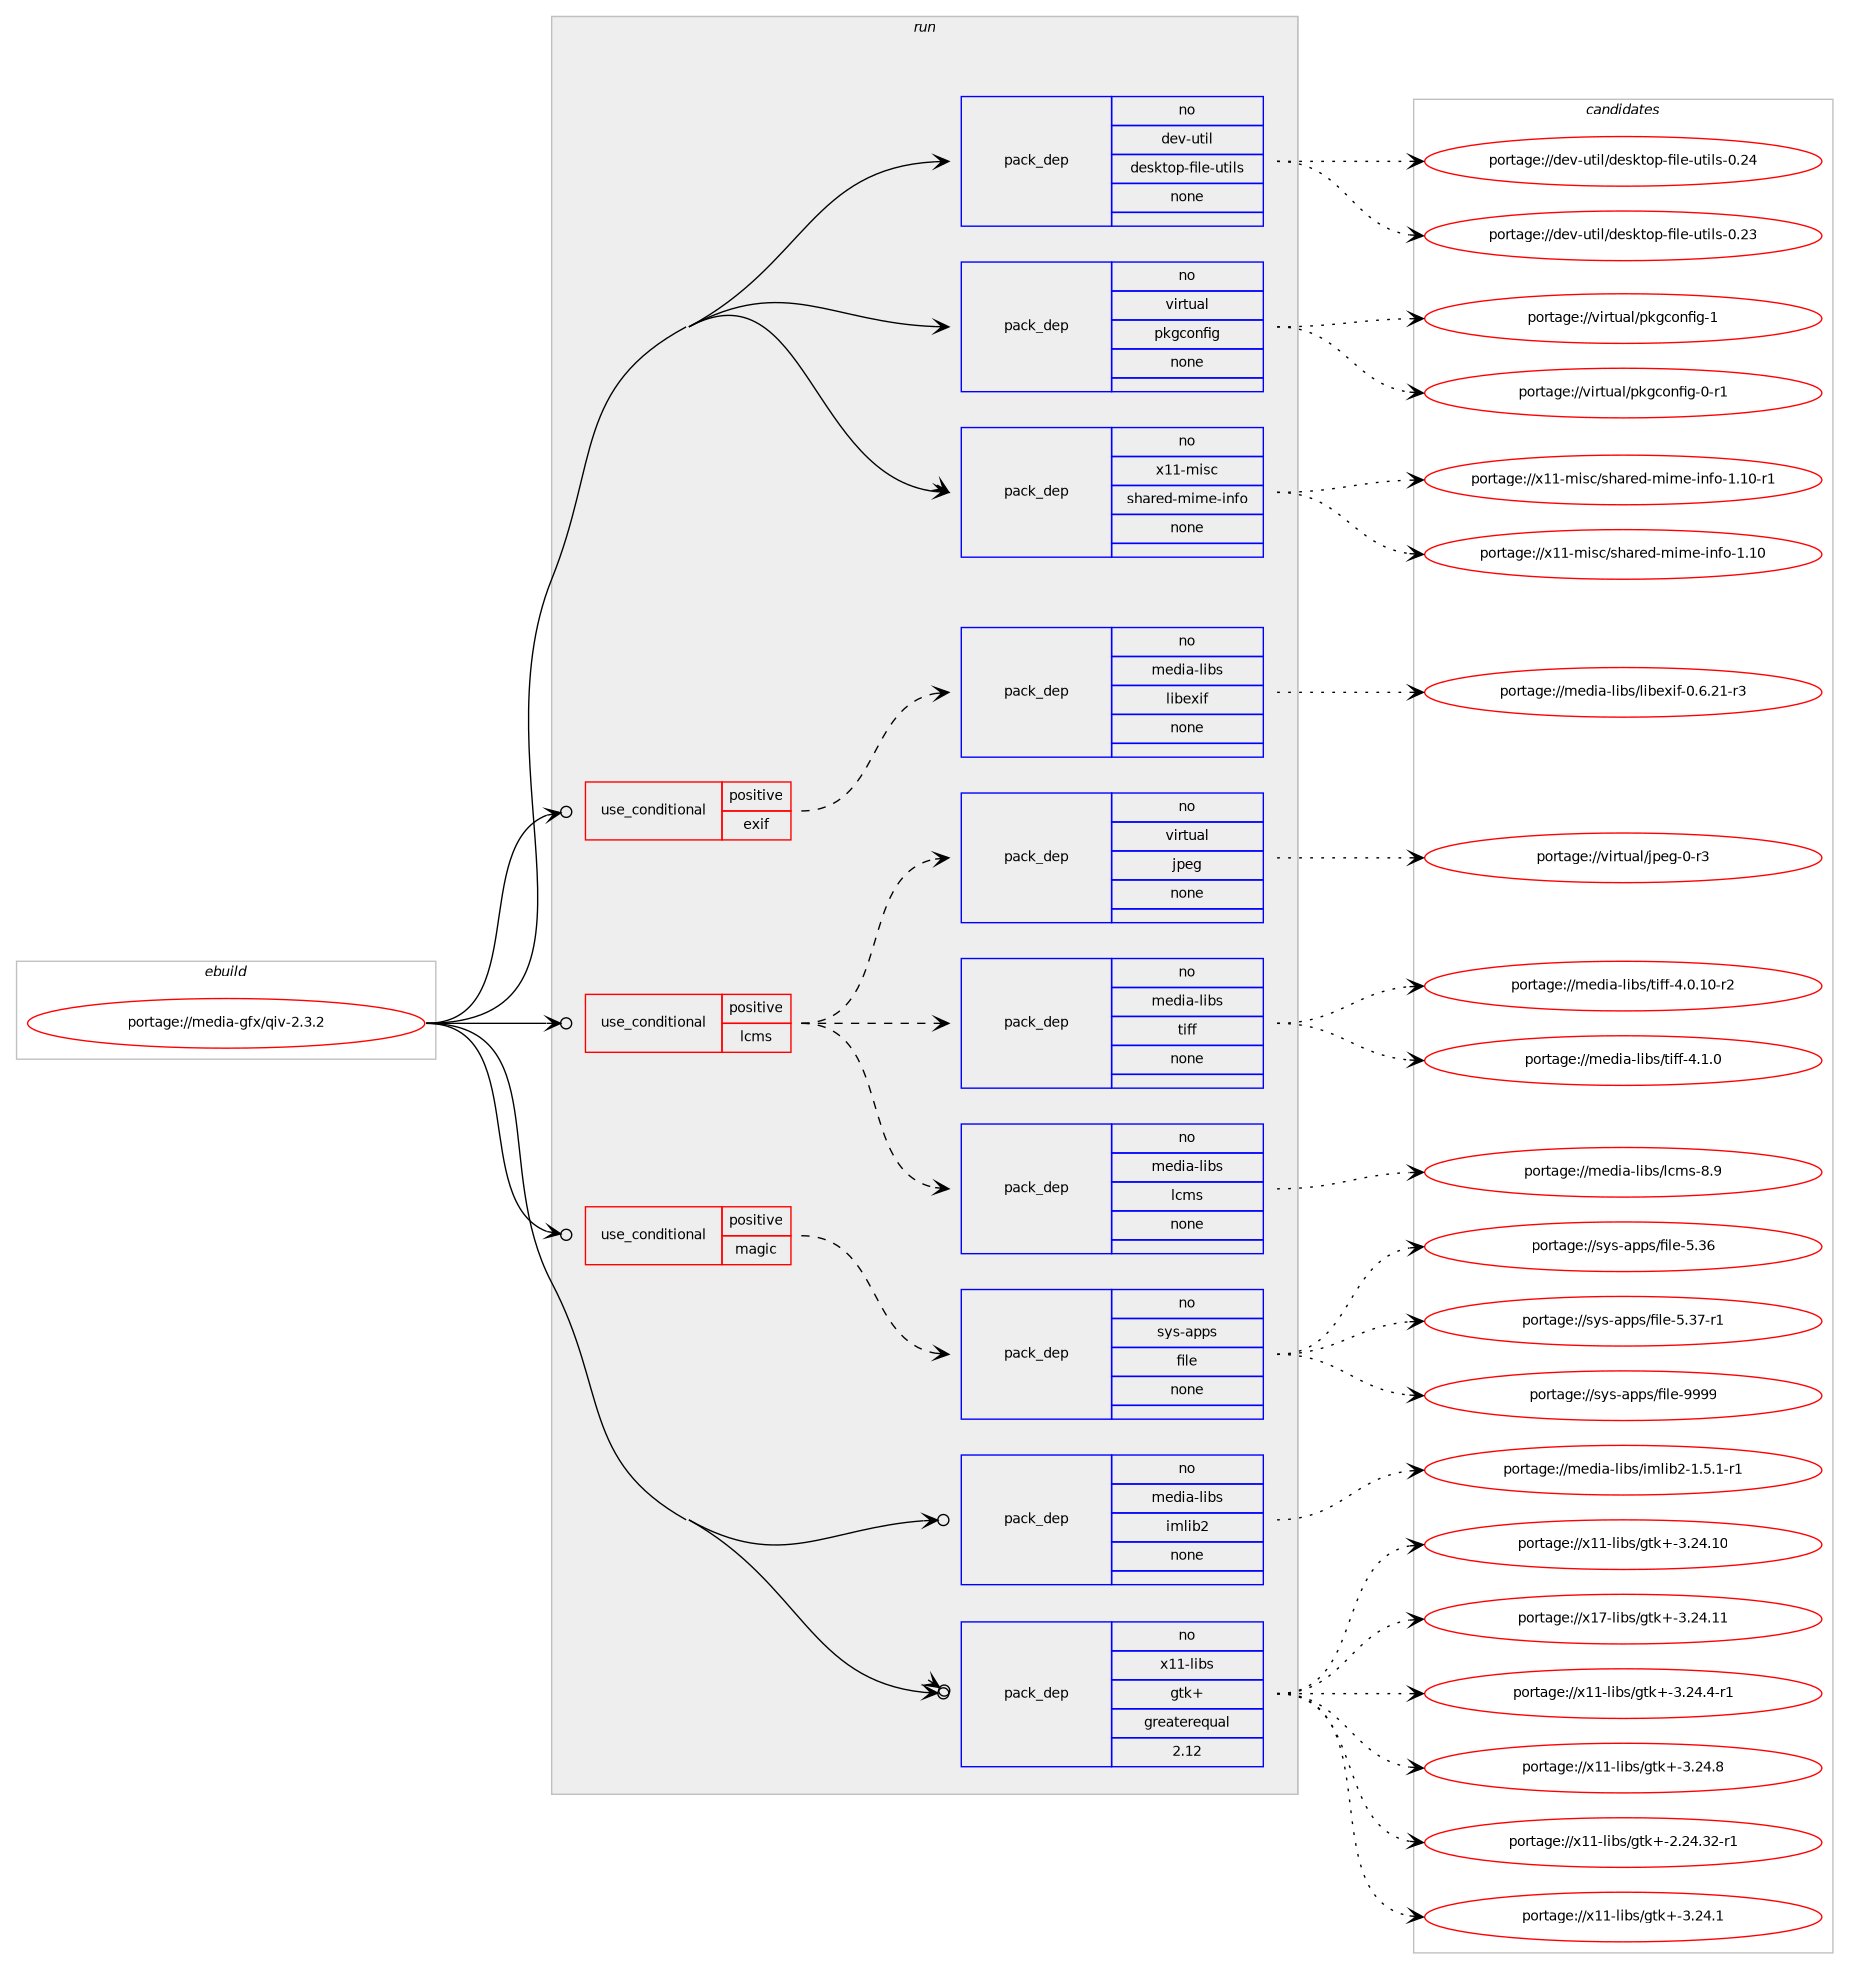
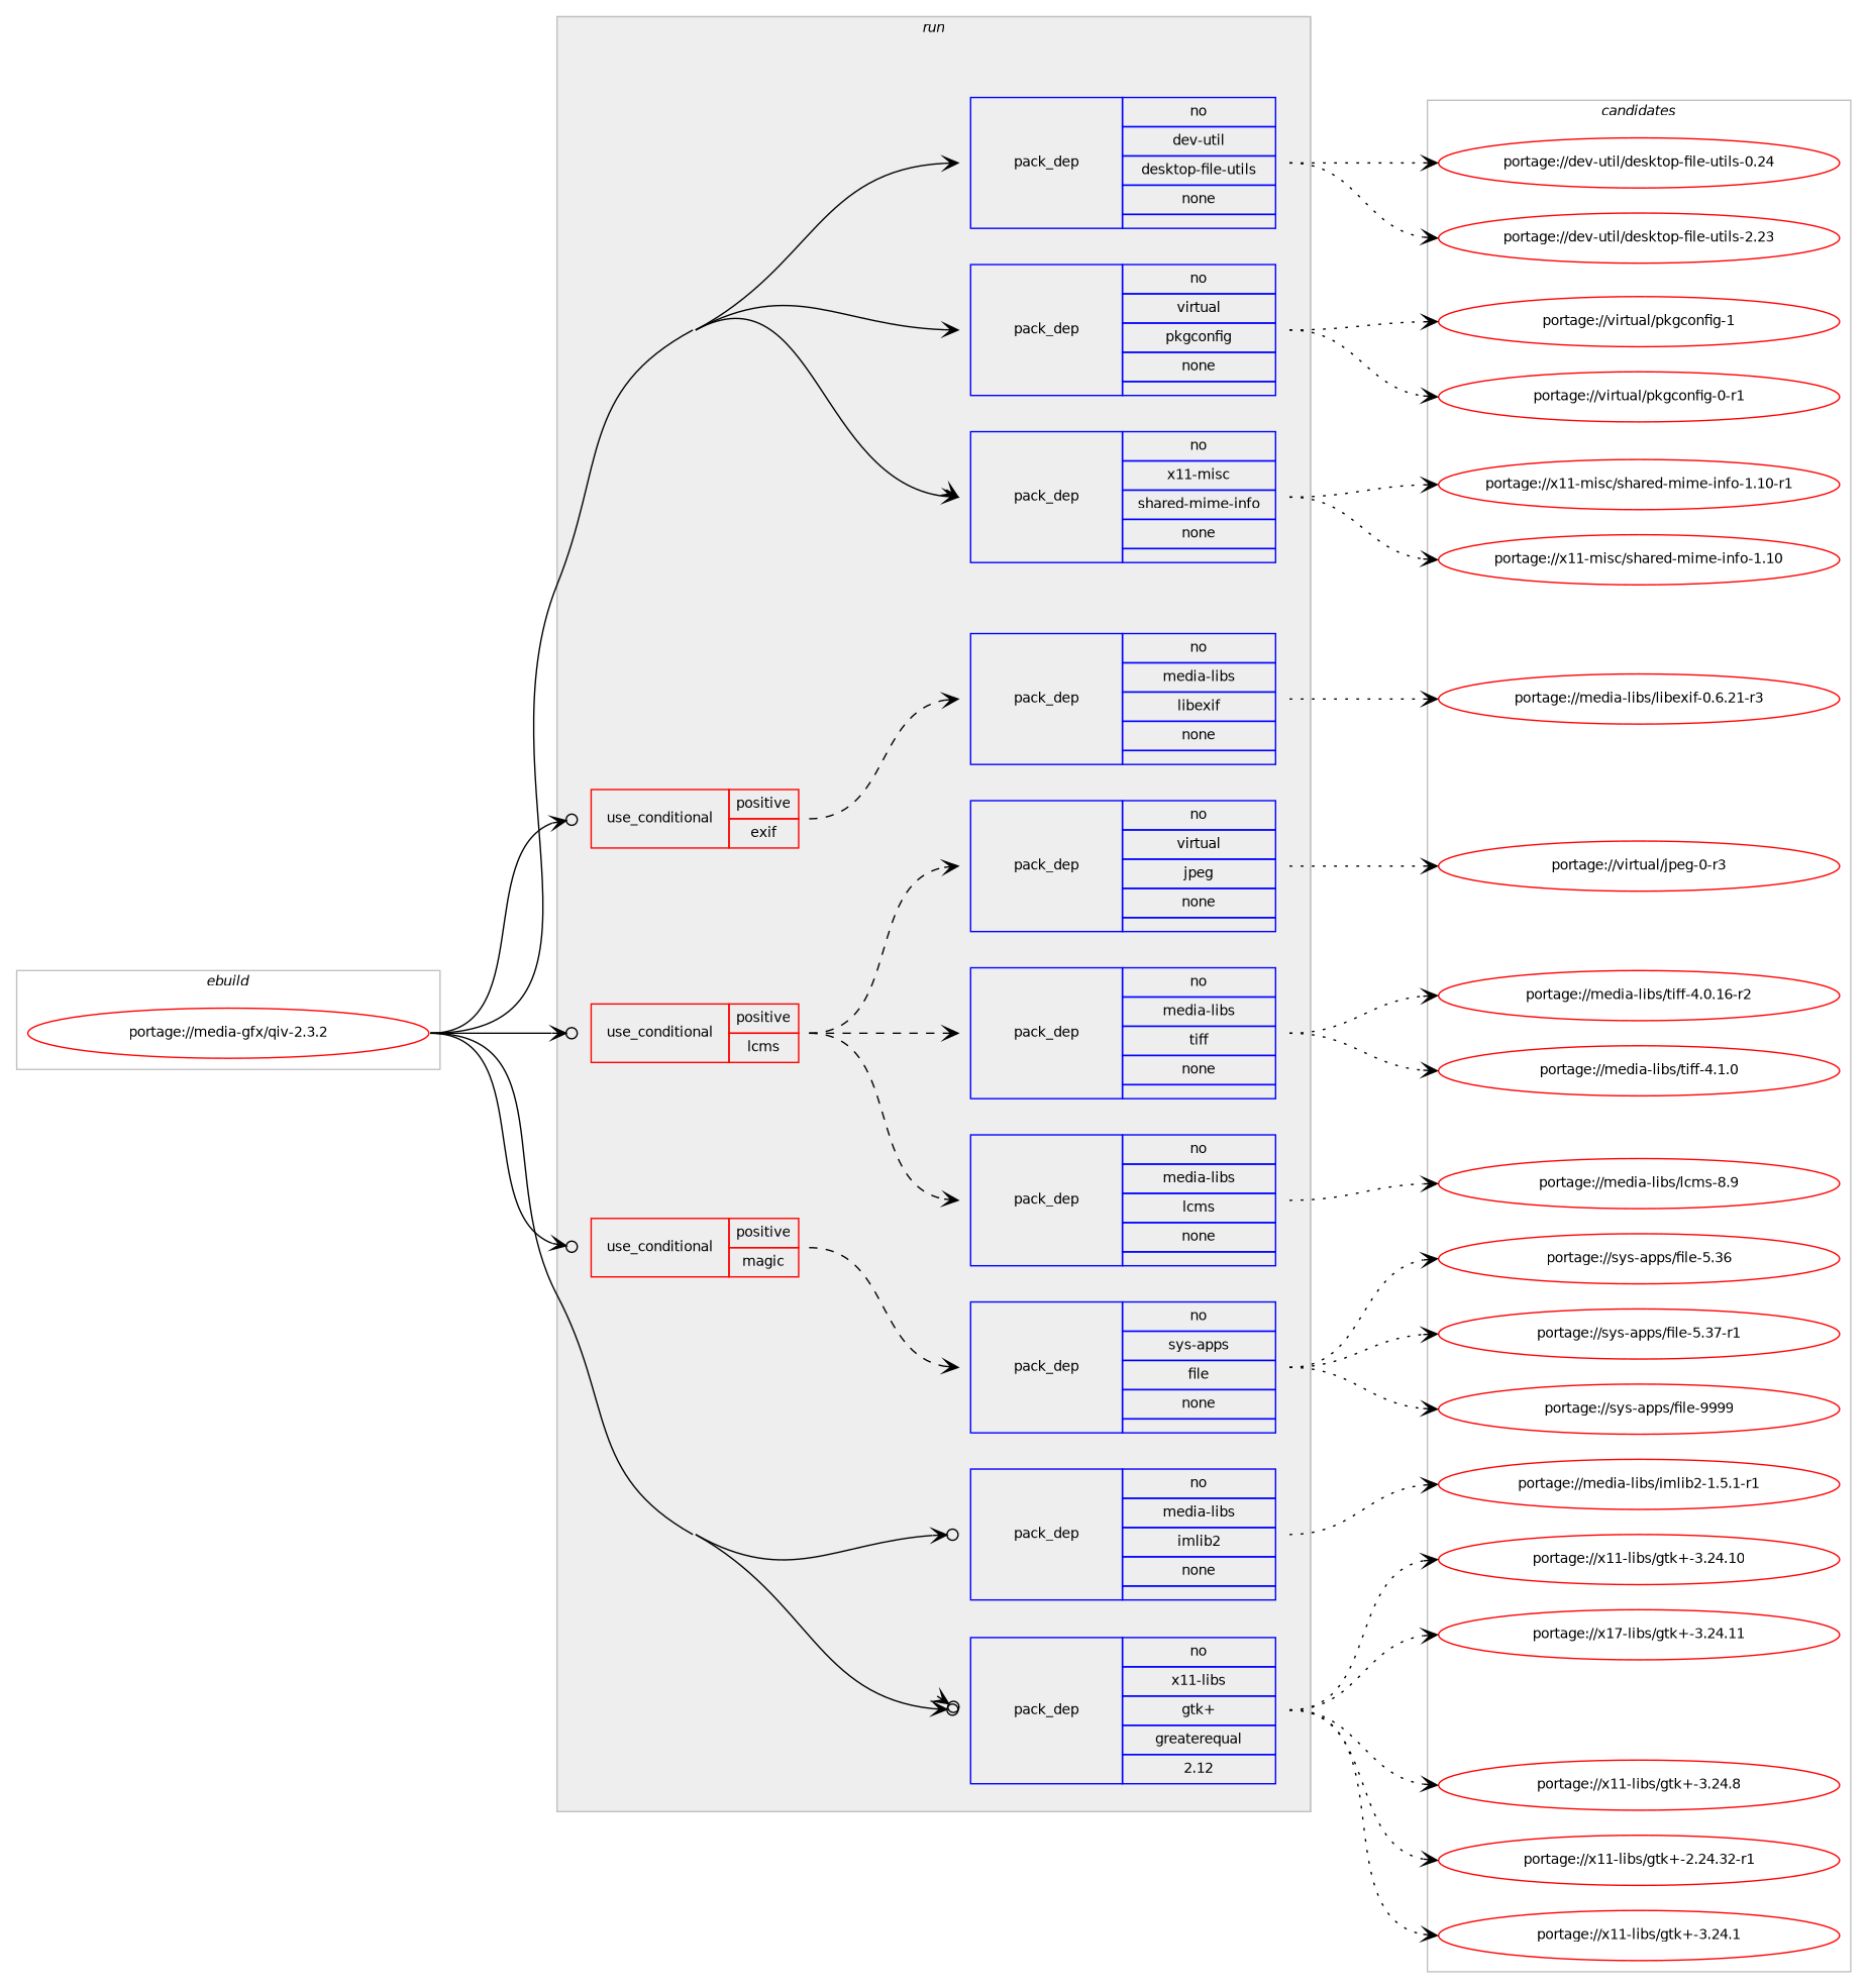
  digraph {
    compound=true
    concentrate=true
    fontname=Helvetica
    fontsize=10
    newrank=true
    rankdir=LR
    ranksep=1.5
    node [color=red fontname=Helvetica fontsize=10]
    edge [arrowhead=vee headport=w style=dotted tailport=e weight=100]
    n1 [label="portage://media-gfx/qiv-2.3.2" width=4]
    n2 [color=blue label=<<TABLE BORDER="0" CELLBORDER="1" CELLSPACING="0" CELLPADDING="4" WIDTH="220"><TR><TD ROWSPAN="6" CELLPADDING="30">pack_dep</TD></TR><TR><TD WIDTH="110">no</TD></TR><TR><TD>dev-util</TD></TR><TR><TD>desktop-file-utils</TD></TR><TR><TD>none</TD></TR><TR><TD></TD></TR></TABLE>> shape=none]
    n3 [color=blue label=<<TABLE BORDER="0" CELLBORDER="1" CELLSPACING="0" CELLPADDING="4" WIDTH="220"><TR><TD ROWSPAN="6" CELLPADDING="30">pack_dep</TD></TR><TR><TD WIDTH="110">no</TD></TR><TR><TD>virtual</TD></TR><TR><TD>pkgconfig</TD></TR><TR><TD>none</TD></TR><TR><TD></TD></TR></TABLE>> shape=none]
    n4 [color=blue label=<<TABLE BORDER="0" CELLBORDER="1" CELLSPACING="0" CELLPADDING="4" WIDTH="220"><TR><TD ROWSPAN="6" CELLPADDING="30">pack_dep</TD></TR><TR><TD WIDTH="110">no</TD></TR><TR><TD>x11-misc</TD></TR><TR><TD>shared-mime-info</TD></TR><TR><TD>none</TD></TR><TR><TD></TD></TR></TABLE>> shape=none]
    n5 [color=blue label=<<TABLE BORDER="0" CELLBORDER="1" CELLSPACING="0" CELLPADDING="4" WIDTH="220"><TR><TD ROWSPAN="6" CELLPADDING="30">pack_dep</TD></TR><TR><TD WIDTH="110">no</TD></TR><TR><TD>media-libs</TD></TR><TR><TD>libexif</TD></TR><TR><TD>none</TD></TR><TR><TD></TD></TR></TABLE>> shape=none]
    n6 [label=<<TABLE BORDER="0" CELLBORDER="1" CELLSPACING="0" CELLPADDING="4"><TR><TD ROWSPAN="3" CELLPADDING="10">use_conditional</TD></TR><TR><TD>positive</TD></TR><TR><TD>exif</TD></TR></TABLE>> shape=none]
    n7 [color=blue label=<<TABLE BORDER="0" CELLBORDER="1" CELLSPACING="0" CELLPADDING="4" WIDTH="220"><TR><TD ROWSPAN="6" CELLPADDING="30">pack_dep</TD></TR><TR><TD WIDTH="110">no</TD></TR><TR><TD>media-libs</TD></TR><TR><TD>lcms</TD></TR><TR><TD>none</TD></TR><TR><TD></TD></TR></TABLE>> shape=none]
    n8 [color=blue label=<<TABLE BORDER="0" CELLBORDER="1" CELLSPACING="0" CELLPADDING="4" WIDTH="220"><TR><TD ROWSPAN="6" CELLPADDING="30">pack_dep</TD></TR><TR><TD WIDTH="110">no</TD></TR><TR><TD>media-libs</TD></TR><TR><TD>tiff</TD></TR><TR><TD>none</TD></TR><TR><TD></TD></TR></TABLE>> shape=none]
    n9 [color=blue label=<<TABLE BORDER="0" CELLBORDER="1" CELLSPACING="0" CELLPADDING="4" WIDTH="220"><TR><TD ROWSPAN="6" CELLPADDING="30">pack_dep</TD></TR><TR><TD WIDTH="110">no</TD></TR><TR><TD>virtual</TD></TR><TR><TD>jpeg</TD></TR><TR><TD>none</TD></TR><TR><TD></TD></TR></TABLE>> shape=none]
    n10 [label=<<TABLE BORDER="0" CELLBORDER="1" CELLSPACING="0" CELLPADDING="4"><TR><TD ROWSPAN="3" CELLPADDING="10">use_conditional</TD></TR><TR><TD>positive</TD></TR><TR><TD>lcms</TD></TR></TABLE>> shape=none]
    n11 [color=blue label=<<TABLE BORDER="0" CELLBORDER="1" CELLSPACING="0" CELLPADDING="4" WIDTH="220"><TR><TD ROWSPAN="6" CELLPADDING="30">pack_dep</TD></TR><TR><TD WIDTH="110">no</TD></TR><TR><TD>sys-apps</TD></TR><TR><TD>file</TD></TR><TR><TD>none</TD></TR><TR><TD></TD></TR></TABLE>> shape=none]
    n12 [label=<<TABLE BORDER="0" CELLBORDER="1" CELLSPACING="0" CELLPADDING="4"><TR><TD ROWSPAN="3" CELLPADDING="10">use_conditional</TD></TR><TR><TD>positive</TD></TR><TR><TD>magic</TD></TR></TABLE>> shape=none]
    n13 [color=blue label=<<TABLE BORDER="0" CELLBORDER="1" CELLSPACING="0" CELLPADDING="4" WIDTH="220"><TR><TD ROWSPAN="6" CELLPADDING="30">pack_dep</TD></TR><TR><TD WIDTH="110">no</TD></TR><TR><TD>media-libs</TD></TR><TR><TD>imlib2</TD></TR><TR><TD>none</TD></TR><TR><TD></TD></TR></TABLE>> shape=none]
    n14 [color=blue label=<<TABLE BORDER="0" CELLBORDER="1" CELLSPACING="0" CELLPADDING="4" WIDTH="220"><TR><TD ROWSPAN="6" CELLPADDING="30">pack_dep</TD></TR><TR><TD WIDTH="110">no</TD></TR><TR><TD>x11-libs</TD></TR><TR><TD>gtk+</TD></TR><TR><TD>greaterequal</TD></TR><TR><TD>2.12</TD></TR></TABLE>> shape=none]
-   n15 [label="portage://dev-util/desktop-file-utils-0.23" width=4]
+   n15 [label="portage://dev-util/desktop-file-utils-2.23" width=4]
    n16 [label="portage://dev-util/desktop-file-utils-0.24" width=4]
    n17 [label="portage://virtual/pkgconfig-0-r1" width=4]
    n18 [label="portage://virtual/pkgconfig-1" width=4]
    n19 [label="portage://x11-libs/gtk+-2.24.32-r1" width=4]
    n20 [label="portage://x11-libs/gtk+-3.24.1" width=4]
    n21 [label="portage://x11-libs/gtk+-3.24.10" width=4]
    n22 [label="portage://x17-libs/gtk+-3.24.11" width=4]
-   n23 [label="portage://x11-libs/gtk+-3.24.4-r1" width=4]
    n24 [label="portage://x11-libs/gtk+-3.24.8" width=4]
    n25 [label="portage://x11-misc/shared-mime-info-1.10" width=4]
    n26 [label="portage://x11-misc/shared-mime-info-1.10-r1" width=4]
    n27 [label="portage://media-libs/libexif-0.6.21-r3" width=4]
    n28 [label="portage://media-libs/lcms-8.9" width=4]
-   n29 [label="portage://media-libs/tiff-4.0.10-r2" width=4]
+   n29 [label="portage://media-libs/tiff-4.0.16-r2" width=4]
    n30 [label="portage://media-libs/tiff-4.1.0" width=4]
    n31 [label="portage://virtual/jpeg-0-r3" width=4]
    n32 [label="portage://sys-apps/file-5.36" width=4]
    n33 [label="portage://sys-apps/file-5.37-r1" width=4]
    n34 [label="portage://sys-apps/file-9999" width=4]
    n35 [label="portage://media-libs/imlib2-1.5.1-r1" width=4]
    subgraph cluster_1 {
      color=gray
      label=<<i>ebuild</i>>
      rank=same
      n1
    }
    subgraph cluster_2 {
      color=gray
      label=<<i>dependencies</i>>
      subgraph cluster_3 {
        color=gray
        fillcolor="#eeeeee"
        label=<<i>compile</i>>
        style=filled
        subgraph sub_4 {
          color=gray
          fillcolor="#eeeeee"
          label=<<i>compile</i>>
          style=filled
          n2
        }
        subgraph sub_5 {
          color=gray
          fillcolor="#eeeeee"
          label=<<i>compile</i>>
          style=filled
          n3
        }
        subgraph sub_6 {
          color=gray
          fillcolor="#eeeeee"
          label=<<i>compile</i>>
          style=filled
          n4
        }
      }
      subgraph cluster_7 {
        color=gray
        fillcolor="#eeeeee"
        label=<<i>compile and run</i>>
        style=filled
        subgraph sub_8 {
          color=gray
          fillcolor="#eeeeee"
          label=<<i>compile and run</i>>
          style=filled
          n6
          subgraph sub_9 {
            color=gray
            fillcolor="#eeeeee"
            label=<<i>compile and run</i>>
            style=filled
            n5
          }
        }
        subgraph sub_10 {
          color=gray
          fillcolor="#eeeeee"
          label=<<i>compile and run</i>>
          style=filled
          n10
          subgraph sub_11 {
            color=gray
            fillcolor="#eeeeee"
            label=<<i>compile and run</i>>
            style=filled
            n7
          }
          subgraph sub_12 {
            color=gray
            fillcolor="#eeeeee"
            label=<<i>compile and run</i>>
            style=filled
            n8
          }
          subgraph sub_13 {
            color=gray
            fillcolor="#eeeeee"
            label=<<i>compile and run</i>>
            style=filled
            n9
          }
        }
        subgraph sub_14 {
          color=gray
          fillcolor="#eeeeee"
          label=<<i>compile and run</i>>
          style=filled
          n12
          subgraph sub_15 {
            color=gray
            fillcolor="#eeeeee"
            label=<<i>compile and run</i>>
            style=filled
            n11
          }
        }
        subgraph sub_16 {
          color=gray
          fillcolor="#eeeeee"
          label=<<i>compile and run</i>>
          style=filled
          n13
        }
        subgraph sub_17 {
          color=gray
          fillcolor="#eeeeee"
          label=<<i>compile and run</i>>
          style=filled
          n14
        }
      }
      subgraph cluster_18 {
        color=gray
        fillcolor="#eeeeee"
        label=<<i>run</i>>
        style=filled
      }
    }
    subgraph cluster_19 {
      color=gray
      label=<<i>candidates</i>>
      rank=same
      subgraph sub_20 {
        color=black
        label=<<i>candidates</i>>
        nodesep=1
        rank=same
        n15
        n16
      }
      subgraph sub_21 {
        color=black
        label=<<i>candidates</i>>
        nodesep=1
        rank=same
        n17
        n18
      }
      subgraph sub_22 {
        color=black
        label=<<i>candidates</i>>
        nodesep=1
        rank=same
        n19
        n20
        n21
        n22
-       n23
        n24
      }
      subgraph sub_23 {
        color=black
        label=<<i>candidates</i>>
        nodesep=1
        rank=same
        n25
        n26
      }
      subgraph sub_24 {
        color=black
        label=<<i>candidates</i>>
        nodesep=1
        rank=same
        n27
      }
      subgraph sub_25 {
        color=black
        label=<<i>candidates</i>>
        nodesep=1
        rank=same
        n28
      }
      subgraph sub_26 {
        color=black
        label=<<i>candidates</i>>
        nodesep=1
        rank=same
        n29
        n30
      }
      subgraph sub_27 {
        color=black
        label=<<i>candidates</i>>
        nodesep=1
        rank=same
        n31
      }
      subgraph sub_28 {
        color=black
        label=<<i>candidates</i>>
        nodesep=1
        rank=same
        n32
        n33
        n34
      }
      subgraph sub_29 {
        color=black
        label=<<i>candidates</i>>
        nodesep=1
        rank=same
        n35
      }
    }
    n1 -> n2 [style=solid weight=20]
    n1 -> n3 [style=solid weight=20]
    n1 -> n4 [style=solid weight=20]
    n1 -> n6 [arrowhead=odotvee style=solid weight=20]
    n1 -> n10 [arrowhead=odotvee style=solid weight=20]
    n1 -> n12 [arrowhead=odotvee style=solid weight=20]
    n1 -> n13 [arrowhead=odotvee style=solid weight=20]
    n1 -> n14 [arrowhead=odotvee style=solid weight=20]
    n2 -> n15
    n2 -> n16
    n3 -> n17
    n3 -> n18
    n4 -> n25
    n4 -> n26
    n5 -> n27
    n6 -> n5 [style=dashed weight=20]
    n7 -> n28
    n8 -> n29
    n8 -> n30
    n9 -> n31
    n10 -> n7 [style=dashed weight=20]
    n10 -> n8 [style=dashed weight=20]
    n10 -> n9 [style=dashed weight=20]
    n11 -> n32
    n11 -> n33
    n11 -> n34
    n12 -> n11 [style=dashed weight=20]
    n13 -> n35
    n14 -> n19
    n14 -> n20
    n14 -> n21
    n14 -> n22
-   n14 -> n23
    n14 -> n24
  }
